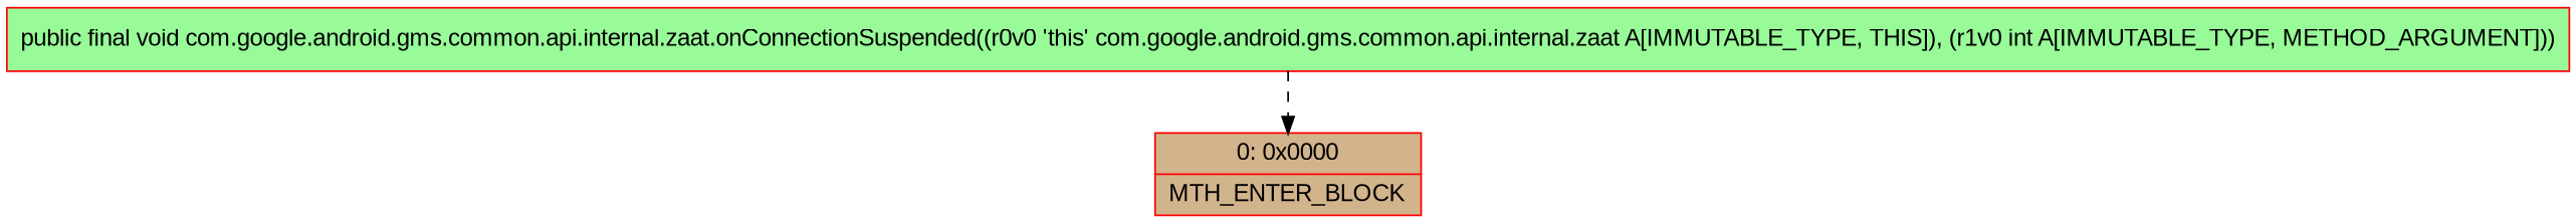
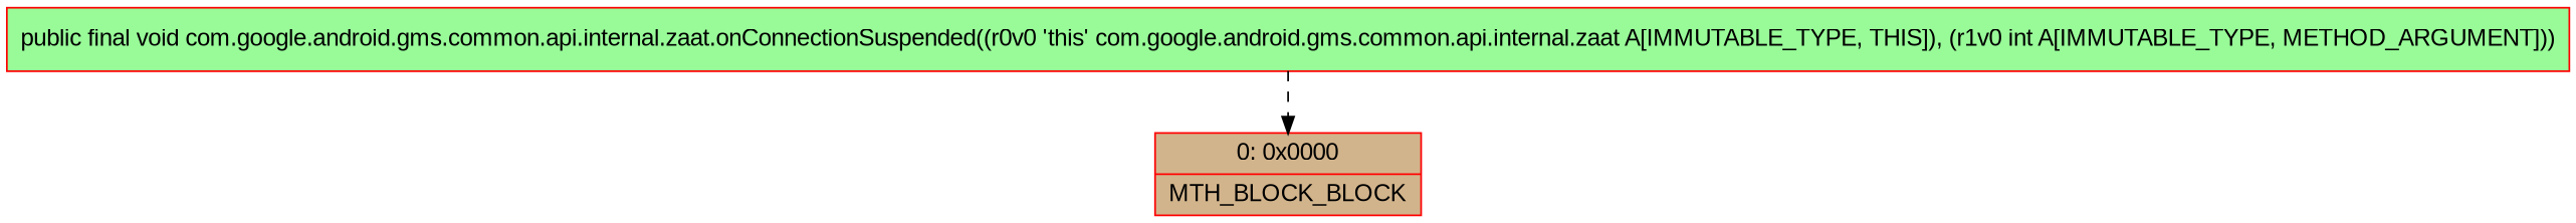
  digraph {
    fontname="Liberation Sans"
    node [color=red shape=record style=filled fontname="Liberation Sans"]
-   n1 [label="{0\:\ 0x0000|MTH_ENTER_BLOCK\l}" fillcolor=tan]
+   n1 [label="{0\:\ 0x0000|MTH_BLOCK_BLOCK\l}" fillcolor=tan]
    n2 [label="{public final void com.google.android.gms.common.api.internal.zaat.onConnectionSuspended((r0v0 'this' com.google.android.gms.common.api.internal.zaat A[IMMUTABLE_TYPE, THIS]), (r1v0 int A[IMMUTABLE_TYPE, METHOD_ARGUMENT])) }" fillcolor=palegreen]
    subgraph cluster_1 {
      label="R(0)"
    }
    n2 -> n1 [color=black style=dashed fontname="Liberation Sans"]
  }
